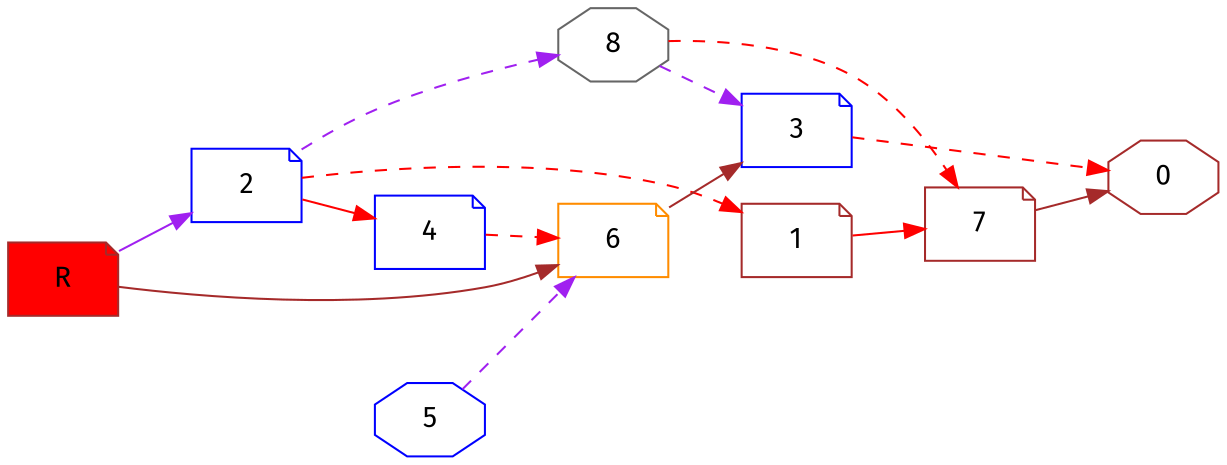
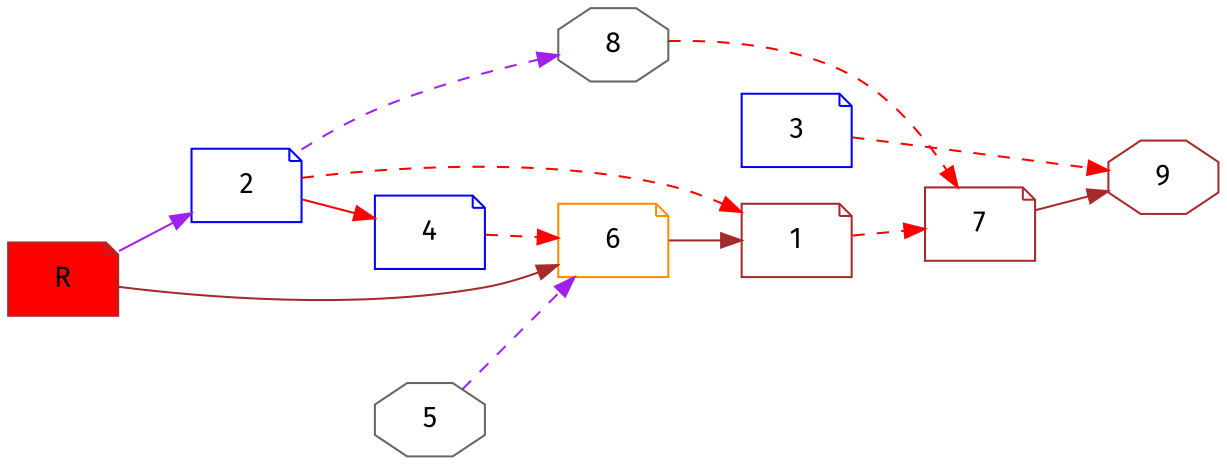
  digraph {
    fontname="Fira Sans"
    rankdir=LR
    node [color=brown fontname="Fira Sans" shape=note]
    edge [color=red fontname="Fira Sans" style=dashed]
    1
    7
-   9 [shape=octagon label=0]
+   9 [shape=octagon]
    2 [color=blue]
    4 [color=blue]
    8 [color=gray40 shape=octagon]
    6 [color=darkorange]
-   5 [color=blue shape=octagon]
+   5 [color=gray40 shape=octagon]
    3 [color=blue]
    R [fillcolor="#ff0000" style=filled]
-   1 -> 7 [style=solid]
+   1 -> 7
    7 -> 9 [color=brown style=solid]
    2 -> 1
    2 -> 4 [style=solid]
    2 -> 8 [color=purple]
    4 -> 6
    8 -> 7
-   8 -> 3 [color=purple]
-   6 -> 3 [color=brown style=solid]
+   6 -> 1 [color=brown style=solid]
    5 -> 6 [color=purple]
    3 -> 9
    R -> 2 [color=purple style=solid]
    R -> 6 [color=brown style=solid]
  }
